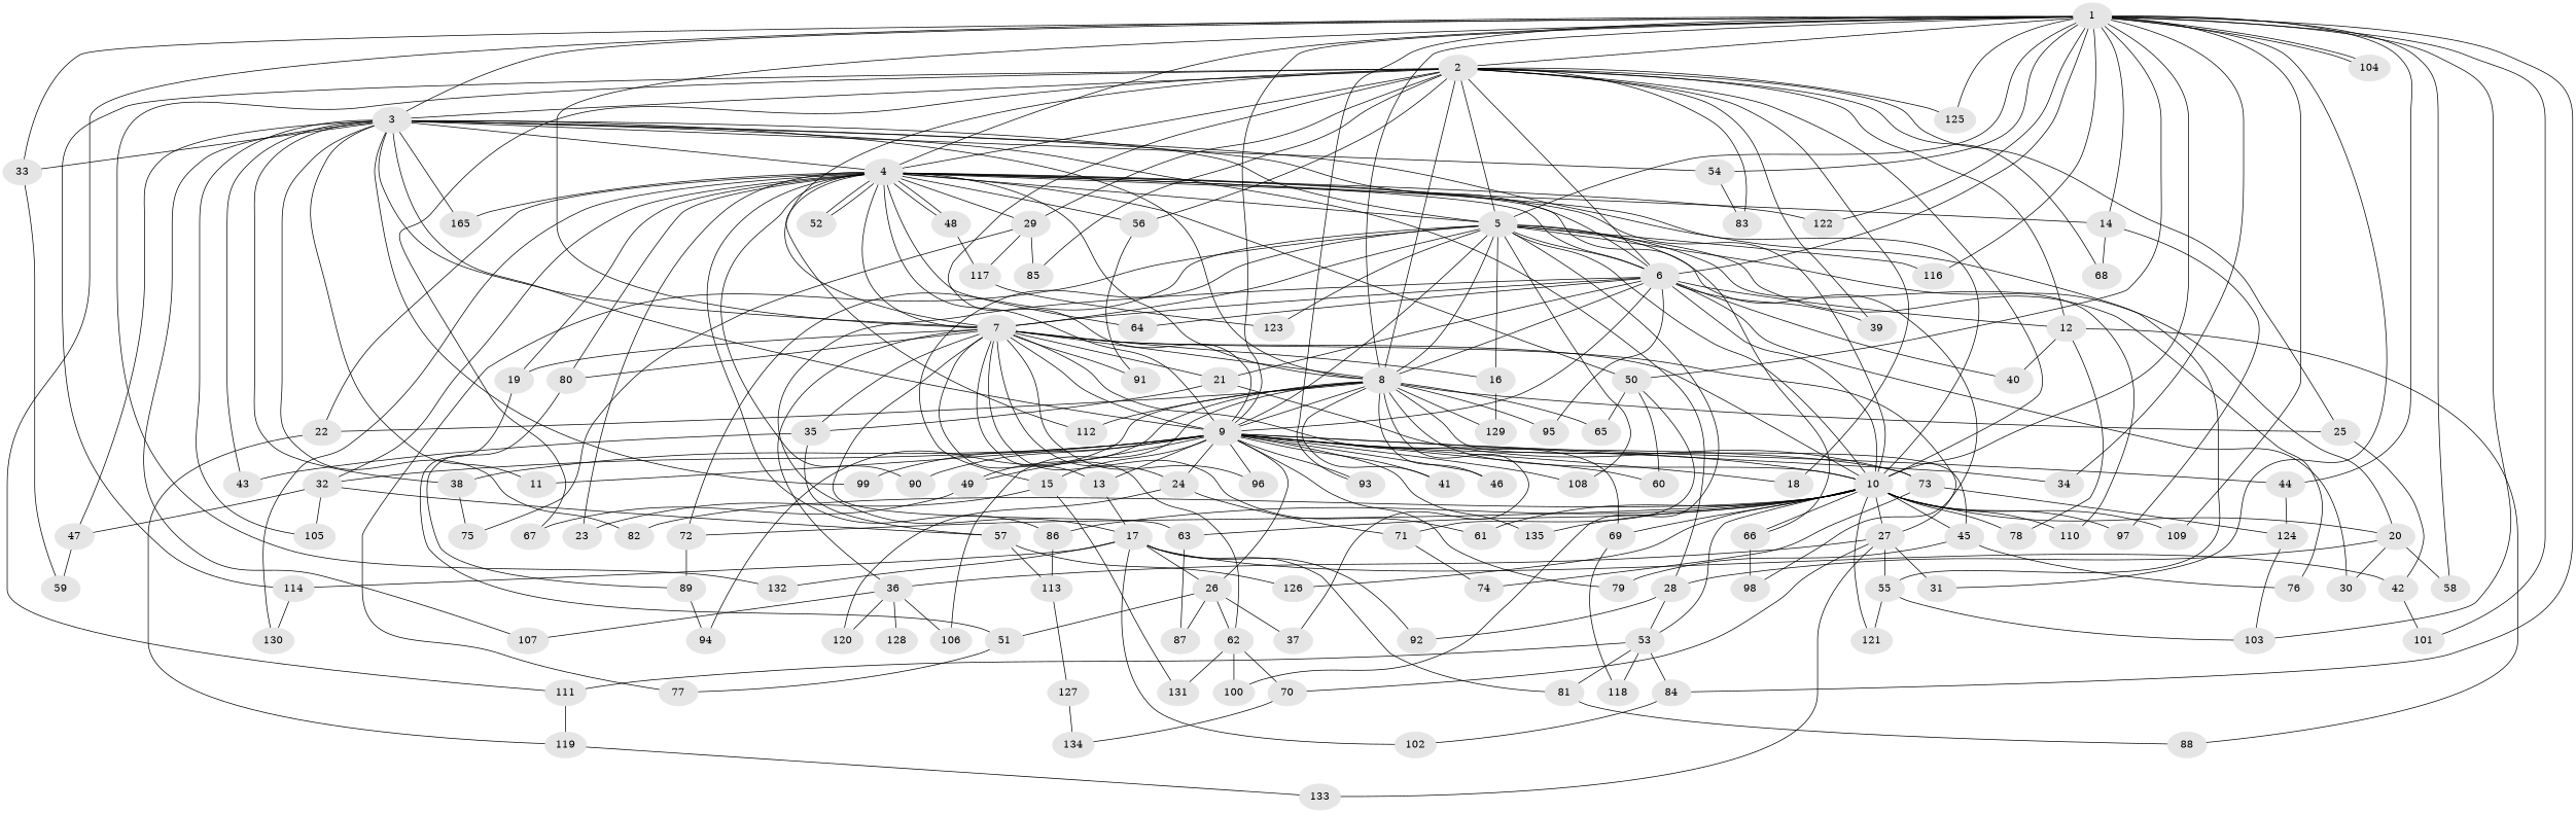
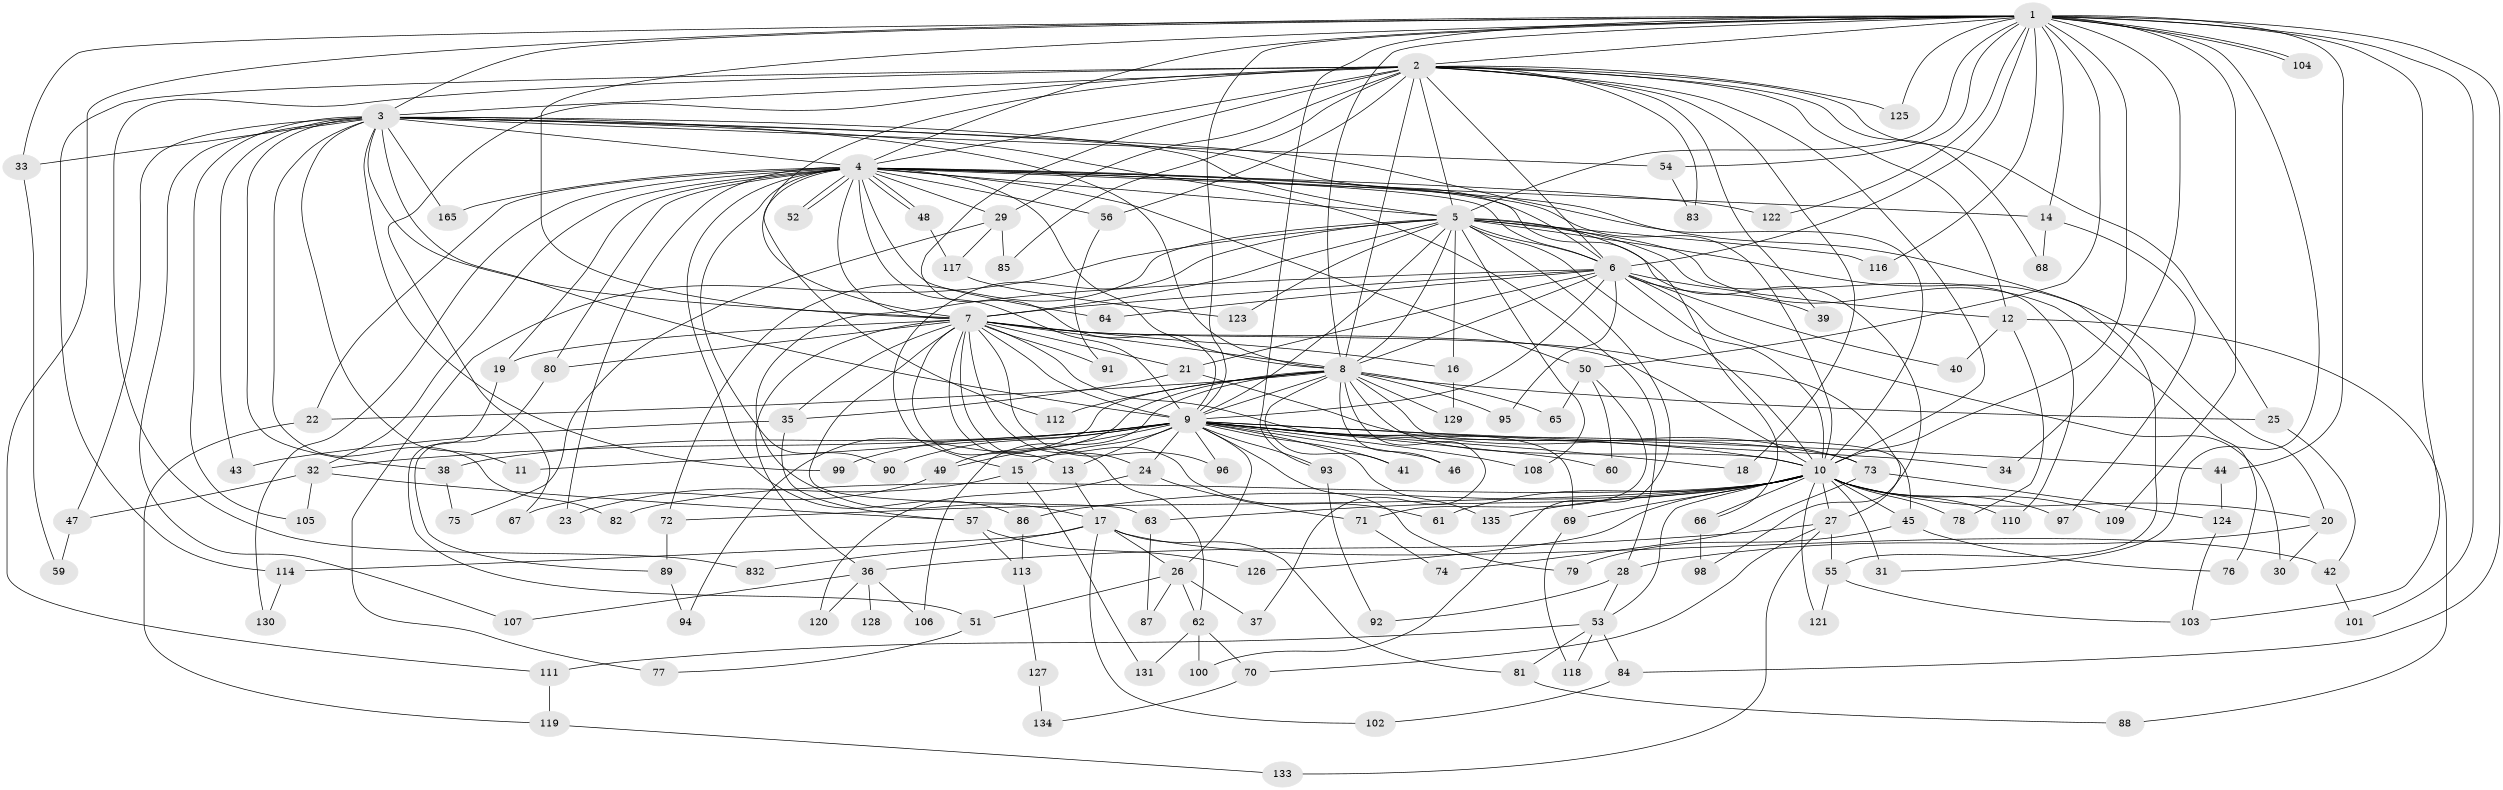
  graph {
    node [color=gray90 style=filled]
    1
    2
    3
    4
    5
    6
    7
    8
    9
    10
    14
    31
    33
    34
    44
    50
    54
-   58
    84
    93
    101
    103
    104
    109
    111
    116
    122
    125
    12
    18
    25
    29
    39
    56
    67
    68
    83
    85
    114
-   132
+   132 [label=832]
    11
    28
    38
    43
    47
    82
    99
    105
    107
    n50 [label=165]
    19
    22
    23
    32
    48
    52
    55
    64
    66
    80
    86
    90
    112
    130
    15
    16
    20
    72
    76
    77
    98
    100
    108
    110
    123
    17
    21
    30
    40
    95
    13
    24
    27
    35
    36
    61
    62
    63
    69
    91
    96
    37
    41
    45
    46
    49
    65
    94
    106
    129
    26
    60
    73
    79
    135
    53
    78
    97
    121
    126
    59
    124
    71
    102
    119
    88
    42
    75
    117
    92
    51
    57
    89
    113
    131
    81
    120
    70
    133
    128
    87
    118
    74
    134
    127
    1 -- 2
    1 -- 3
    1 -- 4
    1 -- 5
    1 -- 6
    1 -- 7
    1 -- 8
    1 -- 9
    1 -- 10
    1 -- 14
    1 -- 31
    1 -- 33
    1 -- 34
    1 -- 44
    1 -- 50
    1 -- 54
-   1 -- 58
    1 -- 84
    1 -- 93
    1 -- 101
    1 -- 103
    1 -- 104
    1 -- 104
    1 -- 109
    1 -- 111
    1 -- 116
    1 -- 122
    1 -- 125
    2 -- 3
    2 -- 4
    2 -- 5
    2 -- 6
    2 -- 7
    2 -- 8
    2 -- 9
    2 -- 10
    2 -- 125
    2 -- 12
    2 -- 18
    2 -- 25
    2 -- 29
    2 -- 39
    2 -- 56
    2 -- 67
    2 -- 68
    2 -- 83
    2 -- 85
    2 -- 114
    2 -- 132
    3 -- 4
    3 -- 5
    3 -- 6
    3 -- 7
    3 -- 8
    3 -- 9
    3 -- 10
    3 -- 33
    3 -- 54
    3 -- 11
    3 -- 28
    3 -- 38
    3 -- 43
    3 -- 47
    3 -- 82
    3 -- 99
    3 -- 105
    3 -- 107
    3 -- n50
    4 -- 5
    4 -- 6
    4 -- 7
    4 -- 8
    4 -- 9
    4 -- 10
    4 -- 14
    4 -- 50
    4 -- 122
    4 -- 29
    4 -- 56
    4 -- n50
    4 -- 19
    4 -- 22
    4 -- 23
    4 -- 32
    4 -- 48
    4 -- 48
    4 -- 52
    4 -- 52
    4 -- 55
    4 -- 64
    4 -- 66
    4 -- 80
    4 -- 86
    4 -- 90
    4 -- 112
    4 -- 130
    5 -- 6
    5 -- 7
    5 -- 8
    5 -- 9
    5 -- 10
    5 -- 116
    5 -- 15
    5 -- 16
    5 -- 20
    5 -- 72
    5 -- 76
    5 -- 77
    5 -- 98
    5 -- 100
    5 -- 108
    5 -- 110
    5 -- 123
    6 -- 7
    6 -- 8
    6 -- 9
    6 -- 10
    6 -- 12
    6 -- 39
    6 -- 64
    6 -- 17
    6 -- 21
    6 -- 30
    6 -- 40
    6 -- 95
    7 -- 8
    7 -- 9
    7 -- 10
    7 -- 19
    7 -- 80
    7 -- 16
    7 -- 21
    7 -- 13
    7 -- 24
    7 -- 27
    7 -- 35
    7 -- 36
    7 -- 61
    7 -- 62
    7 -- 63
    7 -- 69
    7 -- 91
    7 -- 96
    8 -- 9
    8 -- 10
    8 -- 25
    8 -- 22
    8 -- 112
    8 -- 95
    8 -- 37
    8 -- 41
    8 -- 45
    8 -- 46
    8 -- 49
    8 -- 65
    8 -- 94
    8 -- 106
    8 -- 129
    9 -- 10
    9 -- 34
    9 -- 44
    9 -- 93
    9 -- 18
    9 -- 11
    9 -- 38
    9 -- 99
    9 -- 32
    9 -- 90
    9 -- 15
    9 -- 108
    9 -- 13
    9 -- 24
    9 -- 96
    9 -- 41
    9 -- 46
    9 -- 49
    9 -- 26
    9 -- 60
    9 -- 73
    9 -- 79
    9 -- 135
-   27 -- 31
+   10 -- 31
    10 -- 109
    10 -- 82
    10 -- 66
    10 -- 86
    10 -- 20
    10 -- 72
    10 -- 110
    10 -- 27
    10 -- 61
    10 -- 63
    10 -- 69
    10 -- 45
    10 -- 135
    10 -- 53
    10 -- 78
    10 -- 97
    10 -- 121
    10 -- 126
    14 -- 68
    14 -- 97
    33 -- 59
    44 -- 124
    50 -- 65
    50 -- 60
    50 -- 71
    54 -- 83
    84 -- 102
    111 -- 119
    12 -- 40
    12 -- 78
    12 -- 88
    25 -- 42
    29 -- 85
    29 -- 75
    29 -- 117
    56 -- 91
    114 -- 130
    28 -- 53
    28 -- 92
    38 -- 75
    47 -- 59
    19 -- 51
    22 -- 119
    32 -- 47
    32 -- 105
    32 -- 57
    48 -- 117
    55 -- 103
    55 -- 121
    66 -- 98
    80 -- 89
    86 -- 113
    15 -- 23
    15 -- 131
    16 -- 129
-   20 -- 58
    20 -- 28
    20 -- 30
    72 -- 89
    17 -- 114
    17 -- 132
    17 -- 26
    17 -- 102
    17 -- 42
-   17 -- 92
+   93 -- 92
    17 -- 81
    21 -- 35
    21 -- 73
    13 -- 17
    24 -- 71
    24 -- 120
    27 -- 55
    27 -- 36
    27 -- 70
    27 -- 133
    35 -- 43
    35 -- 57
    36 -- 107
    36 -- 106
    36 -- 120
    36 -- 128
    62 -- 100
    62 -- 131
    62 -- 70
    63 -- 87
    69 -- 118
    45 -- 76
    45 -- 79
    49 -- 67
    26 -- 62
    26 -- 37
    26 -- 51
    26 -- 87
    73 -- 124
    73 -- 74
    53 -- 84
    53 -- 111
    53 -- 81
    53 -- 118
    124 -- 103
    71 -- 74
    119 -- 133
    42 -- 101
    117 -- 123
    51 -- 77
    57 -- 126
    57 -- 113
    89 -- 94
    113 -- 127
    81 -- 88
    70 -- 134
    127 -- 134
  }
